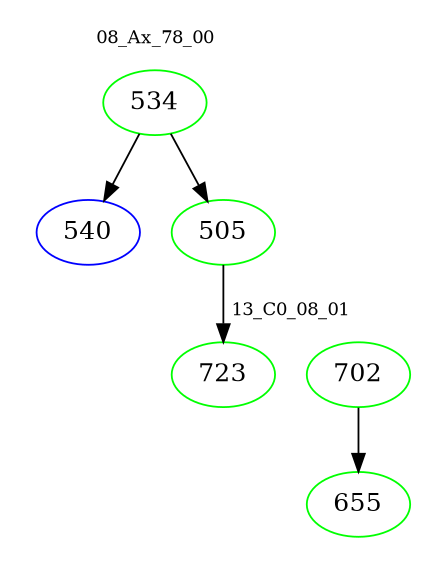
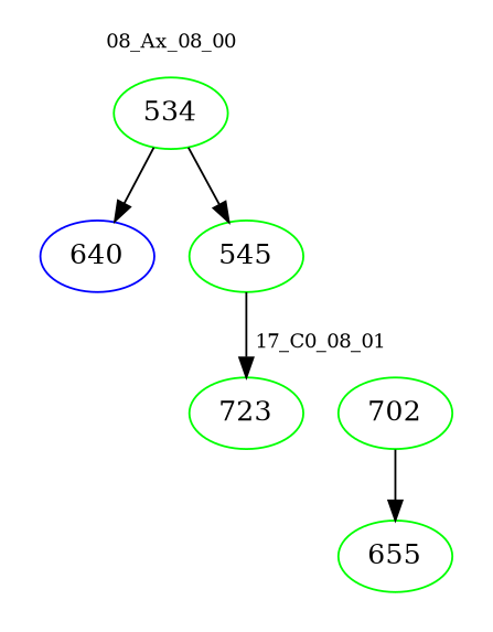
  digraph {
    node [color=green]
    edge [color=black]
    n1 [label=534]
-   n2 [color=blue label=540]
-   n3 [label=505]
+   n2 [color=blue label=640]
+   n3 [label=545]
    n4 [label=702]
    n5 [label=655]
    n6 [label=723]
    subgraph cluster_1 {
      color=white
      fontsize=10
-     label="08_Ax_78_00"
+     label="08_Ax_08_00"
      n1
      n2
      n3
    }
    subgraph cluster_2 {
      color=white
      fontsize=10
-     label="13_C0_08_01"
+     label="17_C0_08_01"
      n4
      n5
      n6
    }
    n1 -> n2
    n1 -> n3
    n3 -> n6
    n4 -> n5
  }
